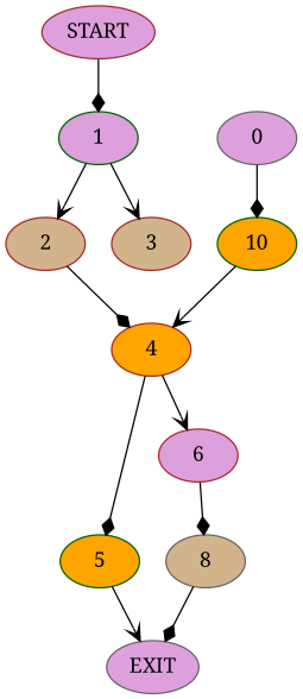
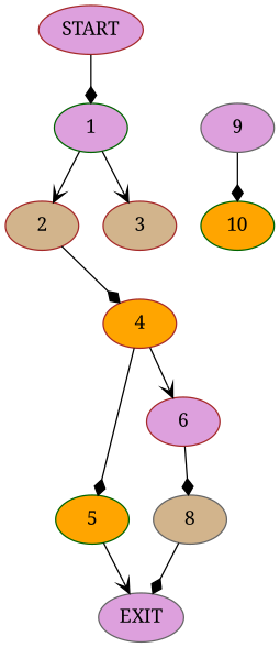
  digraph {
    fontname="Noto Serif"
    node [color=brown fillcolor=plum fontname="Noto Serif" style=filled]
    edge [arrowhead=diamond fontname="Noto Serif"]
    n1 [label=START]
    1 [color=darkgreen]
    2 [fillcolor=tan]
    3 [fillcolor=tan]
    n5 [color=gray40 label=EXIT]
    4 [fillcolor=orange]
    5 [color=darkgreen fillcolor=orange]
    6
    8 [color=gray40 fillcolor=tan]
-   9 [color=gray40 label=0]
+   9 [color=gray40]
    10 [color=darkgreen fillcolor=orange]
    n1 -> 1
    1 -> 2 [arrowhead=vee]
    1 -> 3 [arrowhead=vee]
    2 -> 4
    4 -> 5
    4 -> 6 [arrowhead=vee]
    5 -> n5 [arrowhead=vee]
    6 -> 8
    8 -> n5
    9 -> 10
-   10 -> 4 [arrowhead=vee]
  }
